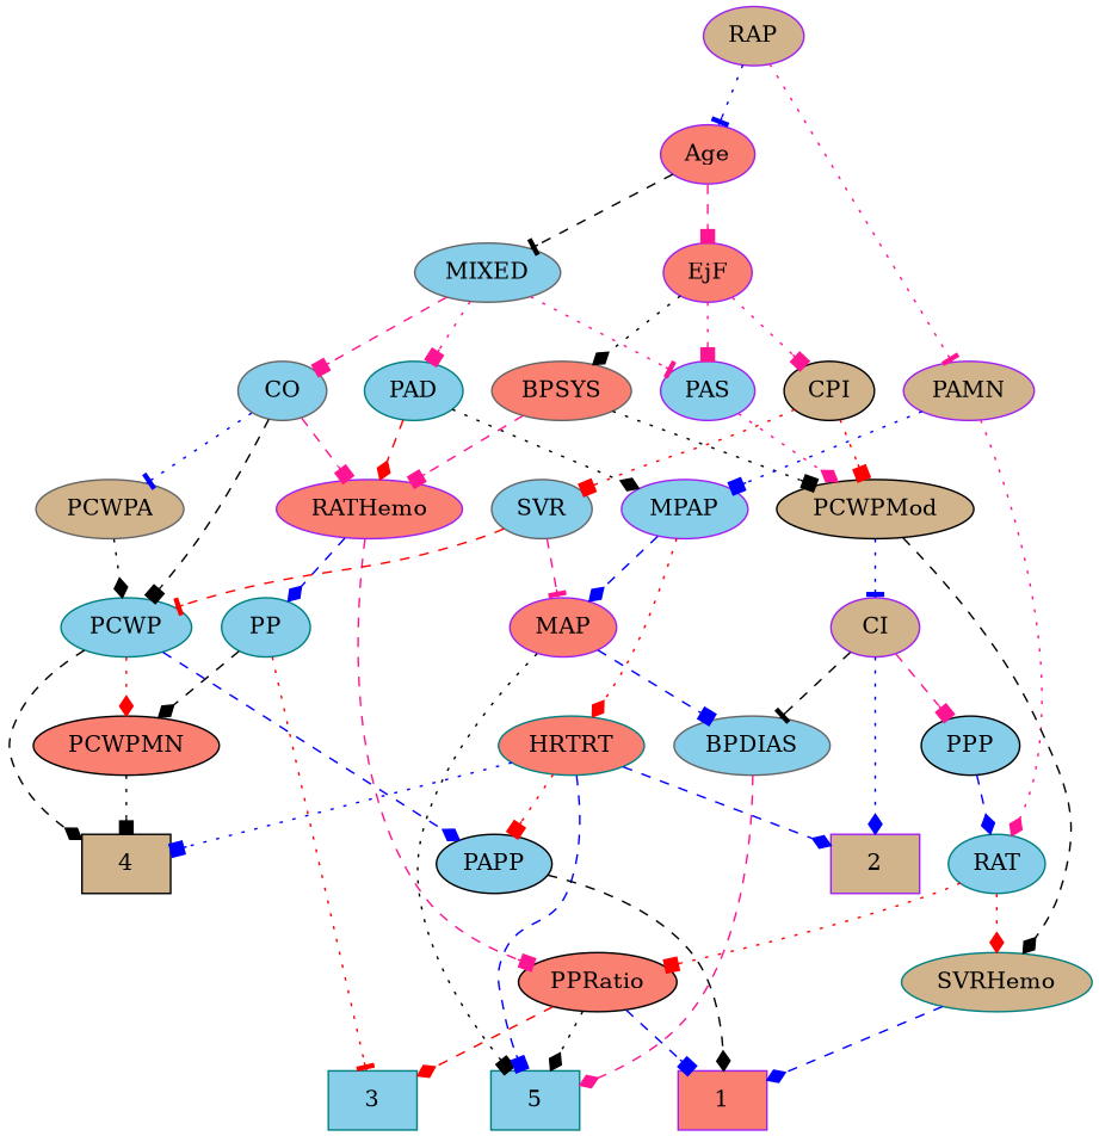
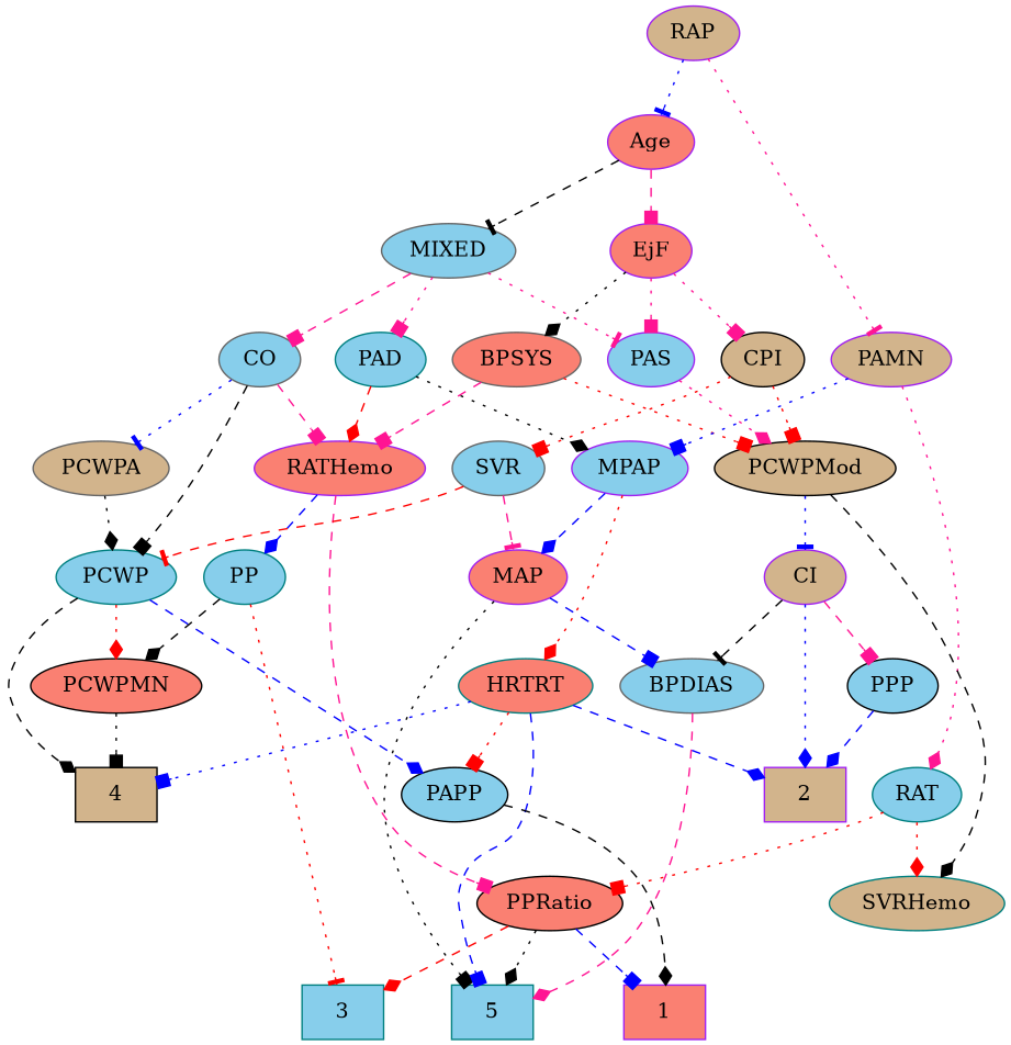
  strict digraph {
    node [color=purple fillcolor=skyblue style=filled]
    edge [arrowhead=diamond color=deeppink style=dotted]
    1 [fillcolor=salmon height=0.5 shape=box width=0.75]
    2 [fillcolor=tan height=0.5 shape=box width=0.75]
    3 [color=teal height=0.5 shape=box width=0.75]
    4 [color=black fillcolor=tan height=0.5 shape=box width=0.75]
    5 [color=teal height=0.5 shape=box width=0.75]
    Age [fillcolor=salmon height=0.5 width=0.75]
    EjF [fillcolor=salmon height=0.5 width=0.75]
    MIXED [color=gray40 height=0.5 width=1.1193]
    BPSYS [color=gray40 fillcolor=salmon height=0.5 width=1.0471]
    PAS [height=0.5 width=0.75]
    CPI [color=black fillcolor=tan height=0.5 width=0.75]
    RAP [fillcolor=tan height=0.5 width=0.77632]
    PAMN [fillcolor=tan height=0.5 width=1.011]
    PAD [color=teal height=0.5 width=0.79437]
    CO [color=gray40 height=0.5 width=0.75]
    RATHemo [fillcolor=salmon height=0.5 width=1.3721]
    PCWPMod [color=black fillcolor=tan height=0.5 width=1.4443]
    SVR [color=gray40 height=0.5 width=0.77632]
    MPAP [height=0.5 width=0.97491]
    RAT [color=teal height=0.5 width=0.75827]
    PCWPA [color=gray40 fillcolor=tan height=0.5 width=1.1555]
    PCWP [color=teal height=0.5 width=0.97491]
    PP [color=teal height=0.5 width=0.75]
    PPRatio [color=black fillcolor=salmon height=0.5 width=1.1013]
    SVRHemo [color=teal fillcolor=tan height=0.5 width=1.3902]
    CI [fillcolor=tan height=0.5 width=0.75]
    MAP [fillcolor=salmon height=0.5 width=0.84854]
    HRTRT [color=teal fillcolor=salmon height=0.5 width=1.1013]
    BPDIAS [color=gray40 height=0.5 width=1.1735]
    PAPP [color=black height=0.5 width=0.88464]
    PCWPMN [color=black fillcolor=salmon height=0.5 width=1.3902]
    PPP [color=black height=0.5 width=0.75]
    Age -> EjF [arrowhead=box style=dashed]
    Age -> MIXED [arrowhead=tee color=black style=dashed]
    EjF -> BPSYS [color=black]
    EjF -> PAS [arrowhead=box]
    EjF -> CPI [arrowhead=box]
    MIXED -> PAS [arrowhead=tee]
    MIXED -> PAD [arrowhead=box]
    MIXED -> CO [arrowhead=box style=dashed]
    BPSYS -> RATHemo [arrowhead=box style=dashed]
-   BPSYS -> PCWPMod [arrowhead=box color=black]
+   BPSYS -> PCWPMod [arrowhead=box color=red]
    PAS -> PCWPMod
    CPI -> PCWPMod [arrowhead=box color=red]
    CPI -> SVR [arrowhead=box color=red]
    RAP -> Age [arrowhead=tee color=blue]
    RAP -> PAMN [arrowhead=tee]
    PAMN -> MPAP [arrowhead=box color=blue]
    PAMN -> RAT
    PAD -> RATHemo [color=red style=dashed]
    PAD -> MPAP [color=black]
    CO -> RATHemo [arrowhead=box style=dashed]
    CO -> PCWPA [arrowhead=tee color=blue]
    CO -> PCWP [arrowhead=box color=black style=dashed]
    RATHemo -> PP [color=blue style=dashed]
    RATHemo -> PPRatio [arrowhead=box style=dashed]
    PCWPMod -> SVRHemo [color=black style=dashed]
    PCWPMod -> CI [arrowhead=tee color=blue]
    SVR -> PCWP [arrowhead=tee color=red style=dashed]
    SVR -> MAP [arrowhead=tee style=dashed]
    MPAP -> MAP [color=blue style=dashed]
    MPAP -> HRTRT [color=red]
    RAT -> PPRatio [arrowhead=box color=red]
    RAT -> SVRHemo [color=red]
    PCWPA -> PCWP [color=black]
    PCWP -> 4 [color=black style=dashed]
    PCWP -> PAPP [color=blue style=dashed]
    PCWP -> PCWPMN [color=red]
    PP -> 3 [arrowhead=tee color=red]
    PP -> PCWPMN [color=black style=dashed]
    PPRatio -> 1 [arrowhead=box color=blue style=dashed]
    PPRatio -> 3 [color=red style=dashed]
    PPRatio -> 5 [color=black]
-   SVRHemo -> 1 [color=blue style=dashed]
    CI -> 2 [color=blue]
    CI -> BPDIAS [arrowhead=tee color=black style=dashed]
    CI -> PPP [arrowhead=box style=dashed]
    MAP -> 5 [arrowhead=box color=black]
    MAP -> BPDIAS [arrowhead=box color=blue style=dashed]
    HRTRT -> 2 [color=blue style=dashed]
    HRTRT -> 4 [arrowhead=box color=blue]
    HRTRT -> 5 [arrowhead=box color=blue style=dashed]
    HRTRT -> PAPP [arrowhead=box color=red]
    BPDIAS -> 5 [style=dashed]
    PAPP -> 1 [color=black style=dashed]
    PCWPMN -> 4 [arrowhead=box color=black]
-   PPP -> RAT [color=blue style=dashed]
+   PPP -> 2 [color=blue style=dashed]
  }
